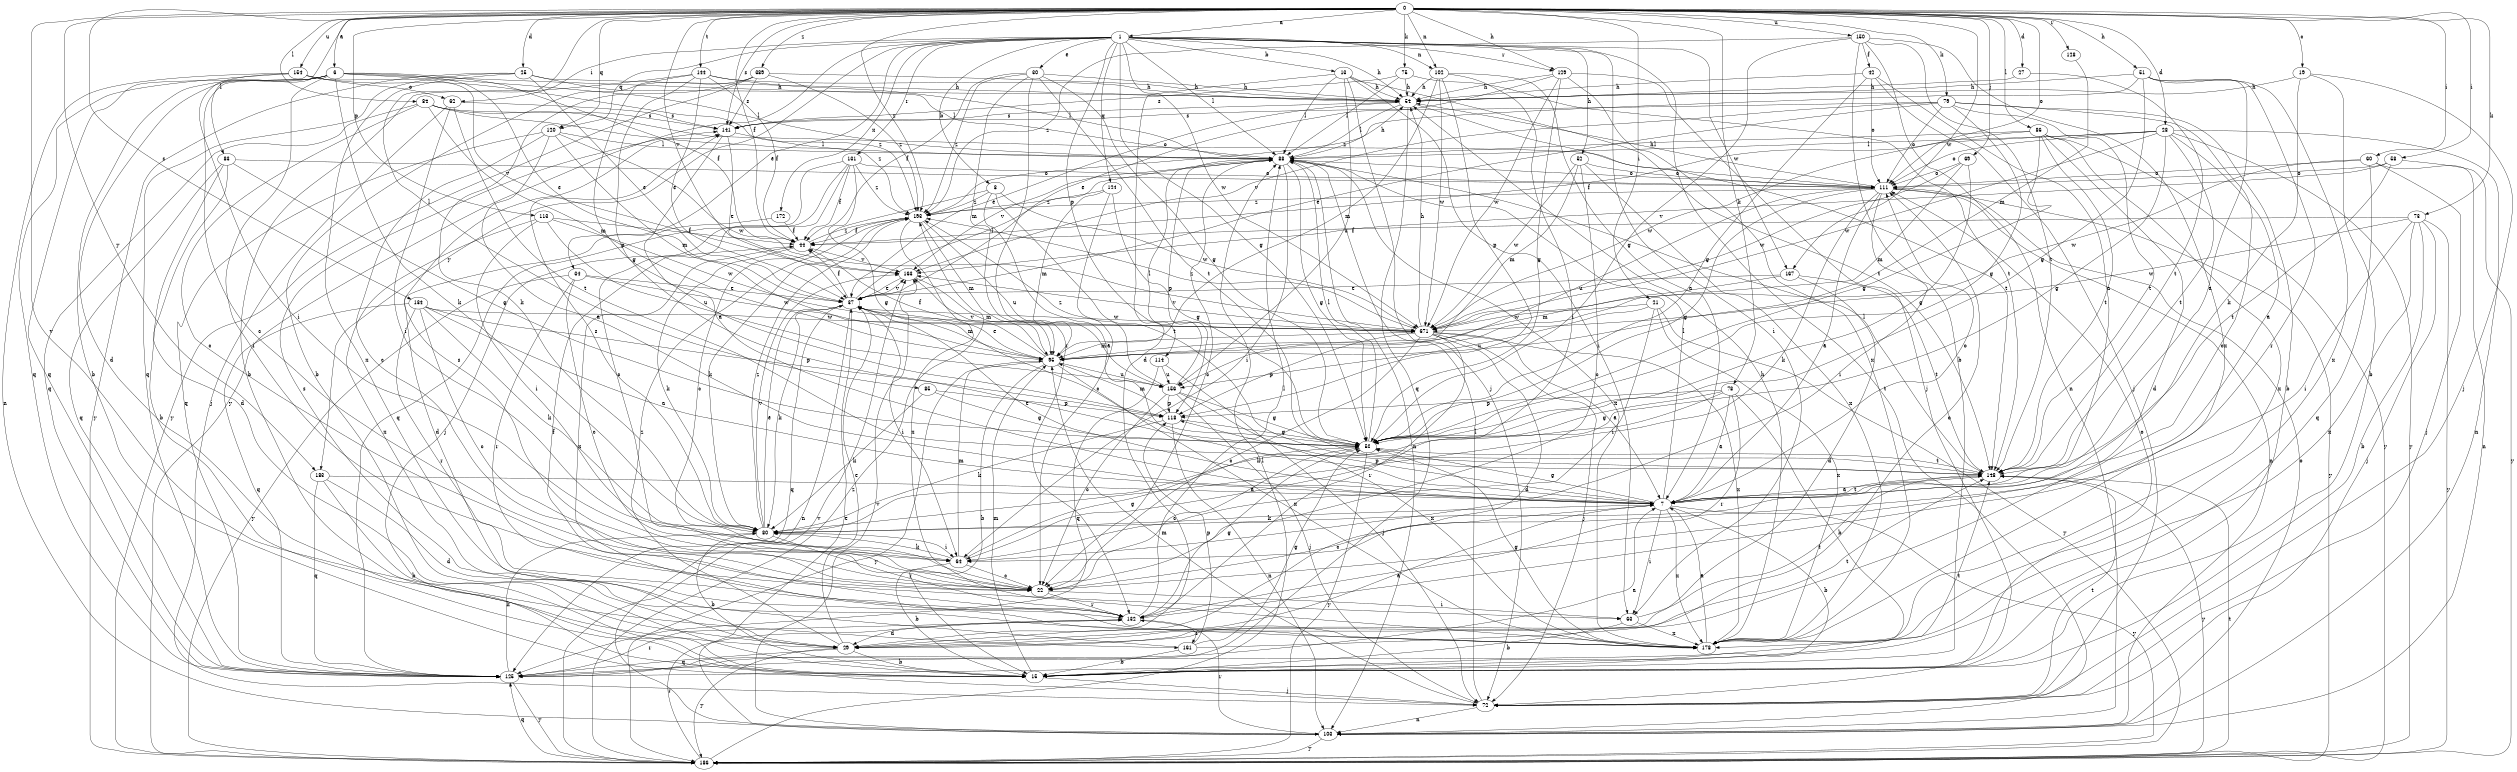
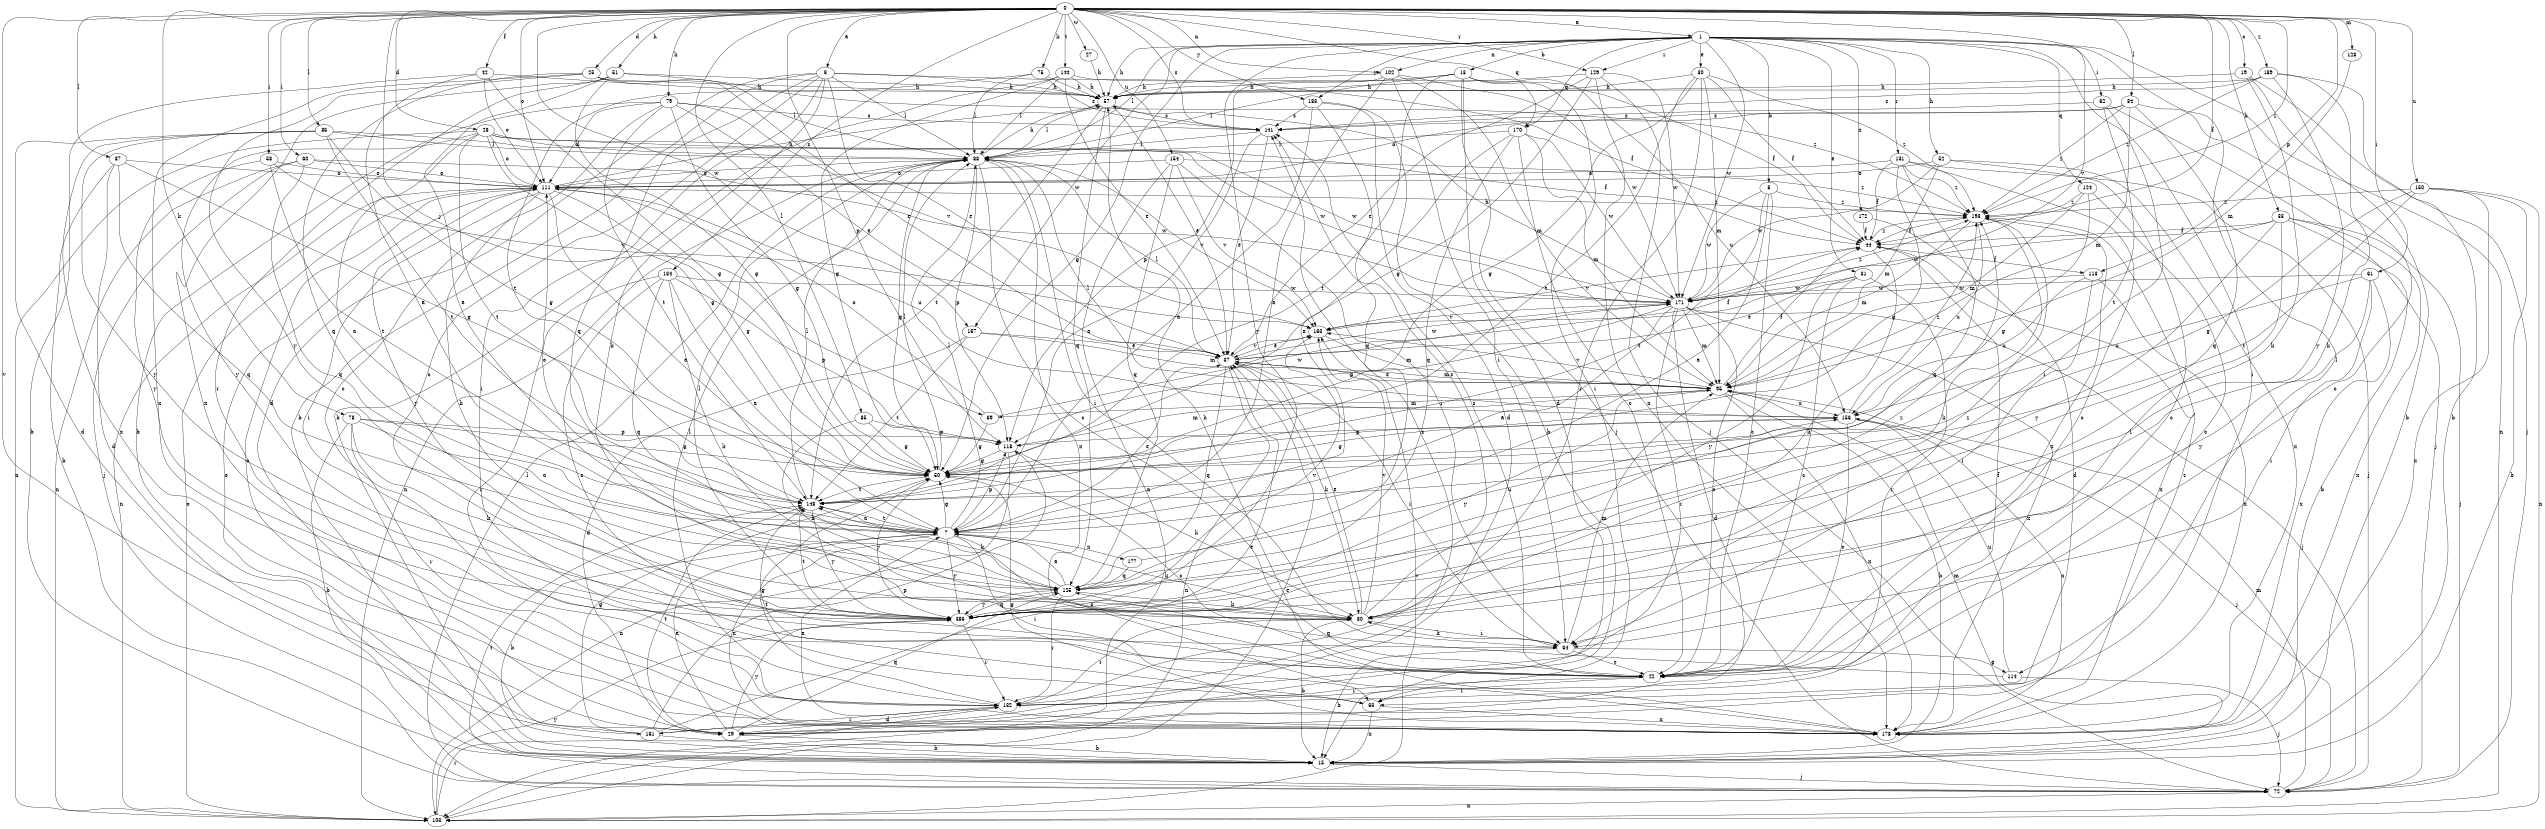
  strict digraph {
    0
    1
    6
    19
    25
    27
    28
    42
    44
    51
    58
    60
-   61 [label=21]
+   61
    69
-   73
+   73 [label=33]
    75
    78
    79
    84
    85
    86
-   87 [label=83]
+   87
    102
    111
    113
-   120
+   120 [label=170]
    128
    129
    134
    141
    144
    150
    154
    161
    163
    167
    183
-   189 [label=389]
+   189
    193
    8
    13
    30
-   31 [label=34]
+   31
    50
    52
-   57 [label=54]
+   57
    62
    63
    88
    103
    114
    124
    131
-   171 [label=671]
+   171
    172
-   186
+   186 [label=386]
    15
    22
    29
    37
    80
    125
    72
    178
    148
    7
    132
    156
    64
    95
    118
+   177
    0 -> 1 [label=a]
    0 -> 6 [label=a]
    0 -> 19 [label=c]
    0 -> 25 [label=d]
-   0 -> 27 [label=d]
+   0 -> 27 [label=w]
    0 -> 28 [label=d]
-   150 -> 42 [label=f]
+   0 -> 42 [label=f]
    0 -> 44 [label=f]
    0 -> 51 [label=h]
    0 -> 58 [label=i]
    0 -> 60 [label=i]
    0 -> 61 [label=i]
    0 -> 69 [label=j]
    0 -> 73 [label=k]
    0 -> 75 [label=k]
    0 -> 78 [label=k]
    0 -> 79 [label=k]
    0 -> 84 [label=l]
    0 -> 85 [label=l]
    0 -> 86 [label=l]
    0 -> 87 [label=l]
    0 -> 102 [label=n]
    0 -> 111 [label=o]
    0 -> 113 [label=p]
    0 -> 120 [label=q]
-   0 -> 128 [label=r]
-   0 -> 129 [label=h]
+   0 -> 128 [label=m]
+   0 -> 129 [label=r]
    0 -> 134 [label=s]
    0 -> 141 [label=s]
    0 -> 144 [label=t]
    0 -> 150 [label=u]
    0 -> 154 [label=u]
    0 -> 161 [label=v]
    0 -> 163 [label=v]
    0 -> 167 [label=w]
    0 -> 183 [label=y]
    0 -> 189 [label=z]
    0 -> 193 [label=z]
    1 -> 102 [label=n]
    1 -> 120 [label=q]
    1 -> 129 [label=r]
    1 -> 167 [label=w]
    1 -> 183 [label=y]
    1 -> 8 [label=b]
    1 -> 13 [label=b]
    1 -> 30 [label=e]
    1 -> 31 [label=e]
    1 -> 50 [label=g]
    1 -> 52 [label=h]
    1 -> 57 [label=h]
    1 -> 62 [label=i]
    1 -> 63 [label=i]
    1 -> 88 [label=l]
-   1 -> 103 [label=t]
-   1 -> 114 [label=p]
+   1 -> 103 [label=n]
+   1 -> 114 [label=l]
    1 -> 124 [label=q]
    1 -> 131 [label=r]
    1 -> 171 [label=w]
    1 -> 172 [label=x]
    1 -> 186 [label=y]
    6 -> 44 [label=f]
    6 -> 57 [label=h]
    6 -> 63 [label=i]
    6 -> 88 [label=l]
    6 -> 15 [label=b]
    6 -> 22 [label=c]
    6 -> 29 [label=d]
    6 -> 37 [label=e]
    6 -> 80 [label=k]
    6 -> 125 [label=q]
    19 -> 57 [label=h]
    19 -> 15 [label=b]
    19 -> 80 [label=k]
    19 -> 72 [label=j]
    25 -> 57 [label=h]
    25 -> 88 [label=l]
    25 -> 186 [label=y]
    25 -> 37 [label=e]
    25 -> 125 [label=q]
    25 -> 178 [label=x]
    27 -> 57 [label=h]
-   27 -> 148 [label=t]
    28 -> 44 [label=f]
    28 -> 111 [label=o]
    28 -> 50 [label=g]
    28 -> 88 [label=l]
    28 -> 103 [label=n]
    28 -> 171 [label=w]
    28 -> 186 [label=y]
    28 -> 148 [label=t]
    28 -> 7 [label=a]
    42 -> 111 [label=o]
    42 -> 50 [label=g]
    42 -> 57 [label=h]
-   42 -> 72 [label=j]
+   42 -> 72 [label=b]
    42 -> 7 [label=a]
    44 -> 163 [label=v]
    44 -> 193 [label=z]
    44 -> 80 [label=k]
    44 -> 178 [label=x]
    51 -> 193 [label=z]
    51 -> 50 [label=g]
    51 -> 57 [label=h]
    51 -> 178 [label=x]
    51 -> 7 [label=a]
    51 -> 132 [label=r]
    58 -> 111 [label=o]
    58 -> 163 [label=v]
    58 -> 186 [label=y]
    58 -> 148 [label=t]
    60 -> 111 [label=o]
    60 -> 103 [label=n]
    60 -> 171 [label=w]
    60 -> 125 [label=q]
    60 -> 72 [label=j]
    61 -> 171 [label=w]
    61 -> 186 [label=y]
    61 -> 178 [label=x]
    61 -> 156 [label=u]
    61 -> 64 [label=i]
    69 -> 111 [label=o]
    69 -> 50 [label=g]
    69 -> 171 [label=w]
-   69 -> 95 [label=m]
+   95 -> 69 [label=m]
    73 -> 44 [label=f]
    73 -> 171 [label=w]
    73 -> 186 [label=y]
    73 -> 15 [label=b]
    73 -> 72 [label=j]
    73 -> 178 [label=x]
    73 -> 64 [label=i]
    75 -> 141 [label=s]
    75 -> 57 [label=h]
    75 -> 88 [label=l]
    75 -> 148 [label=t]
    78 -> 50 [label=g]
    78 -> 15 [label=b]
    78 -> 80 [label=k]
    78 -> 7 [label=a]
    78 -> 132 [label=r]
    78 -> 118 [label=p]
    79 -> 111 [label=o]
    79 -> 141 [label=s]
    79 -> 163 [label=v]
    79 -> 50 [label=g]
    79 -> 15 [label=b]
    79 -> 22 [label=c]
    79 -> 37 [label=e]
    79 -> 148 [label=t]
    84 -> 111 [label=o]
    84 -> 141 [label=s]
    84 -> 193 [label=z]
    84 -> 22 [label=c]
    84 -> 125 [label=q]
    84 -> 95 [label=m]
    85 -> 50 [label=g]
    85 -> 80 [label=k]
    85 -> 118 [label=p]
    86 -> 50 [label=g]
    86 -> 88 [label=l]
    86 -> 171 [label=w]
    86 -> 186 [label=y]
    86 -> 29 [label=d]
    86 -> 178 [label=x]
    86 -> 148 [label=t]
    87 -> 111 [label=o]
    87 -> 50 [label=g]
    87 -> 15 [label=b]
    87 -> 29 [label=d]
    87 -> 125 [label=q]
    102 -> 57 [label=h]
    102 -> 171 [label=w]
    102 -> 7 [label=a]
    102 -> 64 [label=i]
    102 -> 95 [label=m]
    102 -> 118 [label=p]
    111 -> 193 [label=z]
    111 -> 50 [label=g]
    111 -> 57 [label=h]
    111 -> 103 [label=n]
    111 -> 186 [label=y]
    111 -> 80 [label=k]
    111 -> 7 [label=a]
    111 -> 156 [label=u]
    111 -> 64 [label=i]
-   113 -> 44 [label=f]
+   44 -> 113 [label=f]
    113 -> 171 [label=w]
    113 -> 178 [label=x]
    113 -> 156 [label=u]
    113 -> 64 [label=i]
    120 -> 88 [label=l]
    120 -> 171 [label=w]
    120 -> 22 [label=c]
    120 -> 125 [label=q]
    120 -> 7 [label=a]
    120 -> 95 [label=m]
    128 -> 95 [label=m]
    129 -> 50 [label=g]
    129 -> 57 [label=h]
    129 -> 171 [label=w]
    129 -> 37 [label=e]
    129 -> 72 [label=j]
    129 -> 178 [label=x]
    134 -> 171 [label=w]
    134 -> 22 [label=c]
    134 -> 80 [label=k]
    134 -> 125 [label=q]
    134 -> 7 [label=a]
    134 -> 132 [label=r]
    134 -> 118 [label=p]
    141 -> 88 [label=l]
    141 -> 37 [label=e]
    141 -> 7 [label=a]
    144 -> 44 [label=f]
    144 -> 50 [label=g]
    144 -> 57 [label=h]
    144 -> 88 [label=l]
    144 -> 15 [label=b]
    144 -> 37 [label=e]
-   144 -> 118 [label=p]
+   0 -> 118 [label=p]
    150 -> 193 [label=z]
    150 -> 50 [label=g]
    150 -> 103 [label=n]
    150 -> 15 [label=b]
    150 -> 178 [label=x]
    150 -> 148 [label=t]
-   154 -> 62 [label=o]
+   154 -> 111 [label=o]
    154 -> 163 [label=v]
    154 -> 193 [label=z]
    154 -> 103 [label=n]
    154 -> 125 [label=q]
    154 -> 64 [label=i]
    161 -> 111 [label=o]
    161 -> 141 [label=s]
    161 -> 50 [label=g]
    161 -> 15 [label=b]
-   29 -> 37 [label=e]
+   161 -> 37 [label=e]
    161 -> 118 [label=p]
    163 -> 37 [label=e]
    163 -> 95 [label=m]
    167 -> 29 [label=d]
    167 -> 37 [label=e]
    167 -> 148 [label=t]
    167 -> 95 [label=m]
+   183 -> 141 [label=s]
    183 -> 15 [label=b]
    183 -> 29 [label=d]
    183 -> 125 [label=q]
    183 -> 7 [label=a]
    189 -> 141 [label=s]
    189 -> 193 [label=z]
    189 -> 57 [label=h]
    189 -> 186 [label=y]
    189 -> 15 [label=b]
    189 -> 80 [label=k]
    193 -> 44 [label=f]
    193 -> 80 [label=k]
-   193 -> 178 [label=x]
+   193 -> 22 [label=x]
    193 -> 156 [label=u]
    193 -> 95 [label=m]
    8 -> 193 [label=z]
    8 -> 171 [label=w]
    8 -> 22 [label=c]
    8 -> 148 [label=t]
    8 -> 7 [label=a]
    13 -> 57 [label=h]
    13 -> 63 [label=i]
    13 -> 88 [label=l]
    13 -> 29 [label=d]
    13 -> 72 [label=j]
    13 -> 148 [label=t]
    13 -> 156 [label=u]
    30 -> 44 [label=f]
    30 -> 193 [label=z]
    30 -> 50 [label=g]
    30 -> 57 [label=h]
    30 -> 148 [label=t]
    30 -> 132 [label=r]
    30 -> 95 [label=m]
    31 -> 171 [label=w]
    31 -> 186 [label=y]
    31 -> 22 [label=c]
    31 -> 37 [label=e]
    31 -> 132 [label=r]
    50 -> 88 [label=l]
    50 -> 186 [label=y]
    50 -> 22 [label=c]
    50 -> 148 [label=t]
    52 -> 111 [label=o]
    52 -> 171 [label=w]
    52 -> 22 [label=c]
    52 -> 178 [label=x]
    52 -> 95 [label=m]
    57 -> 141 [label=s]
    57 -> 88 [label=l]
    57 -> 37 [label=e]
    57 -> 125 [label=q]
    57 -> 148 [label=t]
    62 -> 141 [label=s]
    62 -> 72 [label=j]
    62 -> 148 [label=t]
    62 -> 64 [label=i]
-   63 -> 15 [label=b]
+   63 -> 15 [label=x]
    63 -> 178 [label=x]
    63 -> 148 [label=t]
    88 -> 111 [label=o]
    88 -> 163 [label=v]
    88 -> 50 [label=g]
    88 -> 57 [label=h]
    88 -> 103 [label=n]
    88 -> 22 [label=c]
    88 -> 178 [label=x]
    88 -> 64 [label=i]
    88 -> 118 [label=p]
    103 -> 111 [label=o]
    103 -> 163 [label=v]
    103 -> 186 [label=y]
    103 -> 37 [label=e]
    103 -> 132 [label=r]
    114 -> 125 [label=q]
    114 -> 72 [label=j]
    114 -> 156 [label=u]
    124 -> 193 [label=z]
    124 -> 50 [label=g]
    124 -> 22 [label=c]
    124 -> 95 [label=m]
    131 -> 44 [label=f]
    131 -> 111 [label=o]
    131 -> 193 [label=z]
    131 -> 50 [label=g]
    131 -> 22 [label=c]
    131 -> 125 [label=q]
    131 -> 72 [label=j]
    171 -> 163 [label=v]
    171 -> 193 [label=z]
    171 -> 57 [label=h]
    171 -> 22 [label=c]
    171 -> 29 [label=d]
    171 -> 72 [label=j]
    171 -> 178 [label=x]
    171 -> 7 [label=a]
    171 -> 132 [label=r]
    171 -> 95 [label=m]
    171 -> 118 [label=p]
    172 -> 44 [label=f]
    172 -> 29 [label=d]
    186 -> 163 [label=v]
    186 -> 193 [label=z]
    186 -> 88 [label=l]
    186 -> 125 [label=q]
    186 -> 148 [label=t]
    186 -> 132 [label=r]
    15 -> 111 [label=o]
    15 -> 72 [label=j]
    15 -> 95 [label=m]
    22 -> 141 [label=s]
    22 -> 63 [label=i]
    22 -> 132 [label=r]
    29 -> 193 [label=z]
    29 -> 186 [label=y]
    29 -> 15 [label=b]
    29 -> 125 [label=q]
    29 -> 148 [label=t]
    29 -> 7 [label=a]
    37 -> 44 [label=f]
    37 -> 163 [label=v]
    37 -> 88 [label=l]
    37 -> 103 [label=n]
    37 -> 171 [label=w]
    37 -> 80 [label=k]
    37 -> 125 [label=q]
    37 -> 64 [label=i]
    37 -> 95 [label=m]
    80 -> 141 [label=s]
    80 -> 163 [label=v]
    80 -> 193 [label=z]
    80 -> 15 [label=b]
    80 -> 37 [label=e]
    80 -> 132 [label=r]
    80 -> 64 [label=i]
    125 -> 186 [label=y]
    125 -> 80 [label=k]
-   125 -> 148 [label=t]
+   125 -> 148 [label=k]
    125 -> 7 [label=a]
    125 -> 132 [label=r]
    72 -> 88 [label=l]
    72 -> 103 [label=n]
    72 -> 148 [label=t]
    72 -> 95 [label=m]
    178 -> 50 [label=g]
    178 -> 57 [label=h]
    178 -> 7 [label=a]
    148 -> 88 [label=l]
    148 -> 186 [label=y]
    148 -> 7 [label=a]
    7 -> 111 [label=o]
    7 -> 50 [label=g]
    7 -> 63 [label=i]
    7 -> 88 [label=l]
    7 -> 186 [label=y]
    7 -> 15 [label=b]
    7 -> 22 [label=c]
    7 -> 37 [label=e]
    7 -> 80 [label=k]
    7 -> 178 [label=x]
    7 -> 148 [label=t]
    7 -> 118 [label=p]
+   7 -> 177 [label=x]
    132 -> 44 [label=f]
    132 -> 161 [label=r]
    132 -> 50 [label=g]
    132 -> 88 [label=l]
    132 -> 29 [label=d]
    156 -> 193 [label=z]
    156 -> 50 [label=g]
    156 -> 88 [label=l]
    156 -> 22 [label=c]
    156 -> 72 [label=j]
    156 -> 178 [label=x]
    156 -> 118 [label=p]
-   64 -> 50 [label=g]
+   64 -> 114 [label=g]
    64 -> 15 [label=b]
    64 -> 22 [label=c]
    64 -> 80 [label=k]
    64 -> 95 [label=m]
    95 -> 44 [label=f]
    95 -> 163 [label=v]
    95 -> 186 [label=y]
    95 -> 15 [label=b]
    95 -> 37 [label=e]
    95 -> 178 [label=x]
    95 -> 156 [label=u]
    118 -> 50 [label=g]
    118 -> 103 [label=n]
    118 -> 80 [label=k]
    118 -> 95 [label=m]
+   177 -> 125 [label=q]
+   177 -> 156 [label=u]
  }
